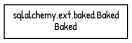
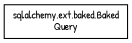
  digraph {
    rankdir=LR
    fontname="Patrick Hand"
-   n1 [color=black fillcolor=white fontname="Patrick Hand" fontsize=10 height=0.2 label="sqlalchemy.ext.baked.Baked\lBaked" shape=record style=filled width=0.4]
+   n1 [color=black fillcolor=white fontname="Patrick Hand" fontsize=10 height=0.2 label="sqlalchemy.ext.baked.Baked\lQuery" shape=record style=filled width=0.4]
  }
